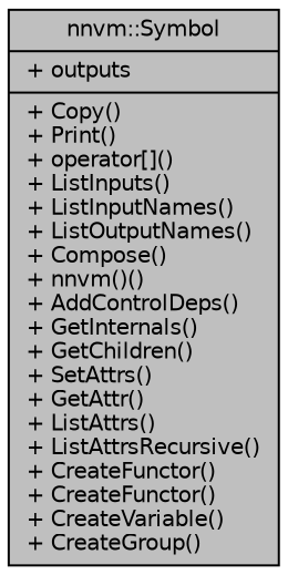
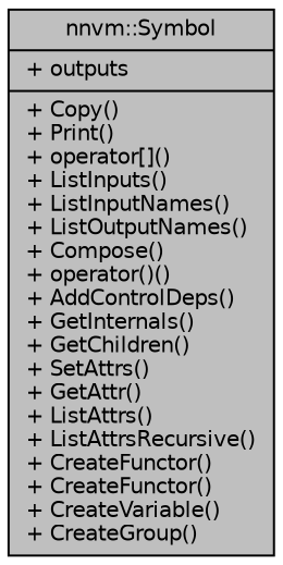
  digraph {
-   n1 [color=black fillcolor=grey75 fontcolor=black fontname=Helvetica fontsize=10 height=0.2 label="{nnvm::Symbol\n|+ outputs\l|+ Copy()\l+ Print()\l+ operator[]()\l+ ListInputs()\l+ ListInputNames()\l+ ListOutputNames()\l+ Compose()\l+ nnvm()()\l+ AddControlDeps()\l+ GetInternals()\l+ GetChildren()\l+ SetAttrs()\l+ GetAttr()\l+ ListAttrs()\l+ ListAttrsRecursive()\l+ CreateFunctor()\l+ CreateFunctor()\l+ CreateVariable()\l+ CreateGroup()\l}" shape=record style=filled width=0.4]
+   n1 [color=black fillcolor=grey75 fontcolor=black fontname=Helvetica fontsize=10 height=0.2 label="{nnvm::Symbol\n|+ outputs\l|+ Copy()\l+ Print()\l+ operator[]()\l+ ListInputs()\l+ ListInputNames()\l+ ListOutputNames()\l+ Compose()\l+ operator()()\l+ AddControlDeps()\l+ GetInternals()\l+ GetChildren()\l+ SetAttrs()\l+ GetAttr()\l+ ListAttrs()\l+ ListAttrsRecursive()\l+ CreateFunctor()\l+ CreateFunctor()\l+ CreateVariable()\l+ CreateGroup()\l}" shape=record style=filled width=0.4]
  }
